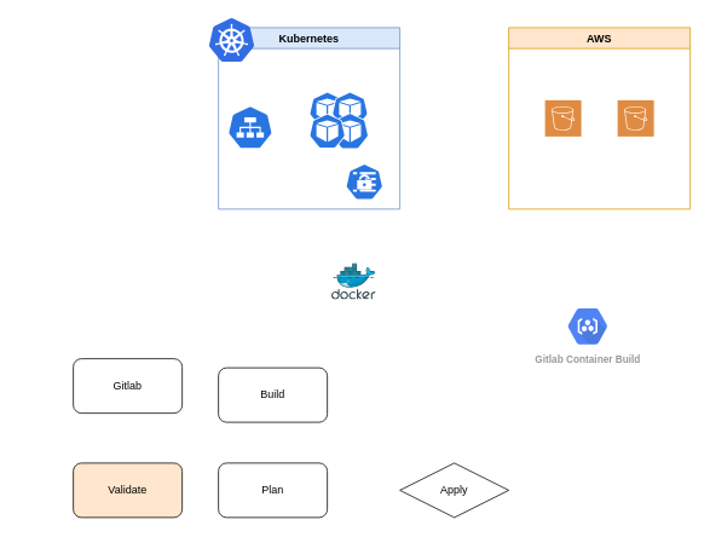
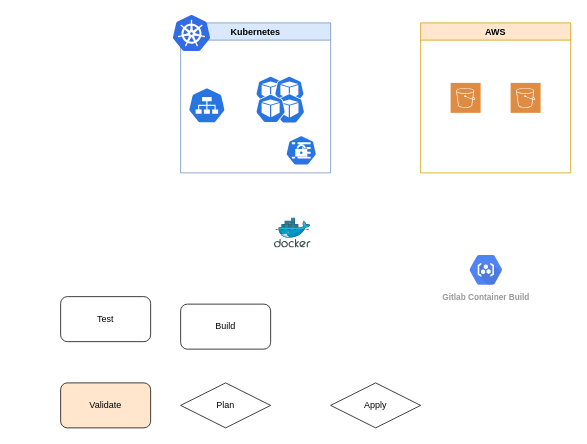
  <mxCell id="0" />
  <mxCell id="1" parent="0" />
  <mxCell id="2" value="Kubernetes" style="swimlane;fillColor=#dae8fc;strokeColor=#6c8ebf;" vertex="1" parent="1"><mxGeometry x="240" y="30" width="200" height="200" as="geometry" /></mxCell>
  <mxCell id="3" value="" style="sketch=0;aspect=fixed;html=1;points=[];align=center;image;fontSize=12;image=img/lib/mscae/Kubernetes.svg;" vertex="1" parent="2"><mxGeometry x="-10" y="-10" width="50" height="48" as="geometry" /></mxCell>
  <mxCell id="4" value="" style="sketch=0;html=1;dashed=0;whitespace=wrap;fillColor=#2875E2;strokeColor=#ffffff;points=[[0.005,0.63,0],[0.1,0.2,0],[0.9,0.2,0],[0.5,0,0],[0.995,0.63,0],[0.72,0.99,0],[0.5,1,0],[0.28,0.99,0]];shape=mxgraph.kubernetes.icon;prIcon=pod" vertex="1" parent="2"><mxGeometry x="100" y="70" width="40" height="40" as="geometry" /></mxCell>
  <mxCell id="5" value="" style="sketch=0;html=1;dashed=0;whitespace=wrap;fillColor=#2875E2;strokeColor=#ffffff;points=[[0.005,0.63,0],[0.1,0.2,0],[0.9,0.2,0],[0.5,0,0],[0.995,0.63,0],[0.72,0.99,0],[0.5,1,0],[0.28,0.99,0]];shape=mxgraph.kubernetes.icon;prIcon=pod" vertex="1" parent="2"><mxGeometry x="125" y="70" width="40" height="40" as="geometry" /></mxCell>
  <mxCell id="6" value="" style="sketch=0;html=1;dashed=0;whitespace=wrap;fillColor=#2875E2;strokeColor=#ffffff;points=[[0.005,0.63,0],[0.1,0.2,0],[0.9,0.2,0],[0.5,0,0],[0.995,0.63,0],[0.72,0.99,0],[0.5,1,0],[0.28,0.99,0]];shape=mxgraph.kubernetes.icon;prIcon=pod" vertex="1" parent="2"><mxGeometry x="120" y="94" width="50" height="40" as="geometry" /></mxCell>
  <mxCell id="7" value="" style="sketch=0;html=1;dashed=0;whitespace=wrap;fillColor=#2875E2;strokeColor=#ffffff;points=[[0.005,0.63,0],[0.1,0.2,0],[0.9,0.2,0],[0.5,0,0],[0.995,0.63,0],[0.72,0.99,0],[0.5,1,0],[0.28,0.99,0]];shape=mxgraph.kubernetes.icon;prIcon=pod" vertex="1" parent="2"><mxGeometry x="100" y="94" width="40" height="40" as="geometry" /></mxCell>
  <mxCell id="8" value="" style="sketch=0;html=1;dashed=0;whitespace=wrap;fillColor=#2875E2;strokeColor=#ffffff;points=[[0.005,0.63,0],[0.1,0.2,0],[0.9,0.2,0],[0.5,0,0],[0.995,0.63,0],[0.72,0.99,0],[0.5,1,0],[0.28,0.99,0]];shape=mxgraph.kubernetes.icon;prIcon=svc" vertex="1" parent="2"><mxGeometry x="10" y="86" width="50" height="48" as="geometry" /></mxCell>
  <mxCell id="9" value="" style="sketch=0;html=1;dashed=0;whitespace=wrap;fillColor=#2875E2;strokeColor=#ffffff;points=[[0.005,0.63,0],[0.1,0.2,0],[0.9,0.2,0],[0.5,0,0],[0.995,0.63,0],[0.72,0.99,0],[0.5,1,0],[0.28,0.99,0]];shape=mxgraph.kubernetes.icon;prIcon=secret" vertex="1" parent="2"><mxGeometry x="140" y="150" width="41.67" height="40" as="geometry" /></mxCell>
  <mxCell id="10" value="AWS" style="swimlane;fillColor=#ffe6cc;strokeColor=#d79b00;" vertex="1" parent="1"><mxGeometry x="560" y="30" width="200" height="200" as="geometry" /></mxCell>
  <mxCell id="11" value="" style="sketch=0;pointerEvents=1;shadow=0;dashed=0;html=1;strokeColor=none;fillColor=#DF8C42;labelPosition=center;verticalLabelPosition=bottom;verticalAlign=top;align=center;outlineConnect=0;shape=mxgraph.veeam2.aws_s3;" vertex="1" parent="10"><mxGeometry x="40" y="80" width="40" height="40" as="geometry" /></mxCell>
  <mxCell id="12" value="" style="sketch=0;pointerEvents=1;shadow=0;dashed=0;html=1;strokeColor=none;fillColor=#DF8C42;labelPosition=center;verticalLabelPosition=bottom;verticalAlign=top;align=center;outlineConnect=0;shape=mxgraph.veeam2.aws_s3;" vertex="1" parent="10"><mxGeometry x="120" y="80" width="40" height="40" as="geometry" /></mxCell>
  <mxCell id="13" value="" style="shape=image;html=1;verticalAlign=top;verticalLabelPosition=bottom;labelBackgroundColor=#ffffff;imageAspect=0;aspect=fixed;image=https://cdn4.iconfinder.com/data/icons/socialcones/508/Gitlab-128.png" vertex="1" parent="1"><mxGeometry x="20" y="415" width="40" height="40" as="geometry" /></mxCell>
  <mxCell id="14" value="" style="sketch=0;aspect=fixed;html=1;points=[];align=center;image;fontSize=12;image=img/lib/mscae/Docker.svg;" vertex="1" parent="1"><mxGeometry x="365" y="290" width="48.78" height="40" as="geometry" /></mxCell>
- <mxCell id="15" value="Gitlab" style="rounded=1;whiteSpace=wrap;html=1;" vertex="1" parent="1"><mxGeometry x="80" y="395" width="120" height="60" as="geometry" /></mxCell>
+ <mxCell id="15" value="Test" style="rounded=1;whiteSpace=wrap;html=1;" vertex="1" parent="1"><mxGeometry x="80" y="395" width="120" height="60" as="geometry" /></mxCell>
  <mxCell id="16" value="Build" style="rounded=1;whiteSpace=wrap;html=1;" vertex="1" parent="1"><mxGeometry x="240" y="405" width="120" height="60" as="geometry" /></mxCell>
  <mxCell id="17" value="Validate" style="rounded=1;whiteSpace=wrap;html=1;fillColor=#ffe6cc;" vertex="1" parent="1"><mxGeometry x="80" y="510" width="120" height="60" as="geometry" /></mxCell>
- <mxCell id="18" value="Plan" style="rounded=1;whiteSpace=wrap;html=1;" vertex="1" parent="1"><mxGeometry x="240" y="510" width="120" height="60" as="geometry" /></mxCell>
+ <mxCell id="18" value="Plan" style="rhombus;whiteSpace=wrap;html=1;" vertex="1" parent="1"><mxGeometry x="240" y="510" width="120" height="60" as="geometry" /></mxCell>
  <mxCell id="19" value="Apply" style="rhombus;whiteSpace=wrap;html=1;" vertex="1" parent="1"><mxGeometry x="440" y="510" width="120" height="60" as="geometry" /></mxCell>
  <mxCell id="20" value="Gitlab Container Build" style="sketch=0;html=1;fillColor=#5184F3;strokeColor=none;verticalAlign=top;labelPosition=center;verticalLabelPosition=bottom;align=center;spacingTop=-6;fontSize=11;fontStyle=1;fontColor=#999999;shape=mxgraph.gcp2.hexIcon;prIcon=container_registry" vertex="1" parent="1"><mxGeometry x="614" y="330" width="66" height="58.5" as="geometry" /></mxCell>
